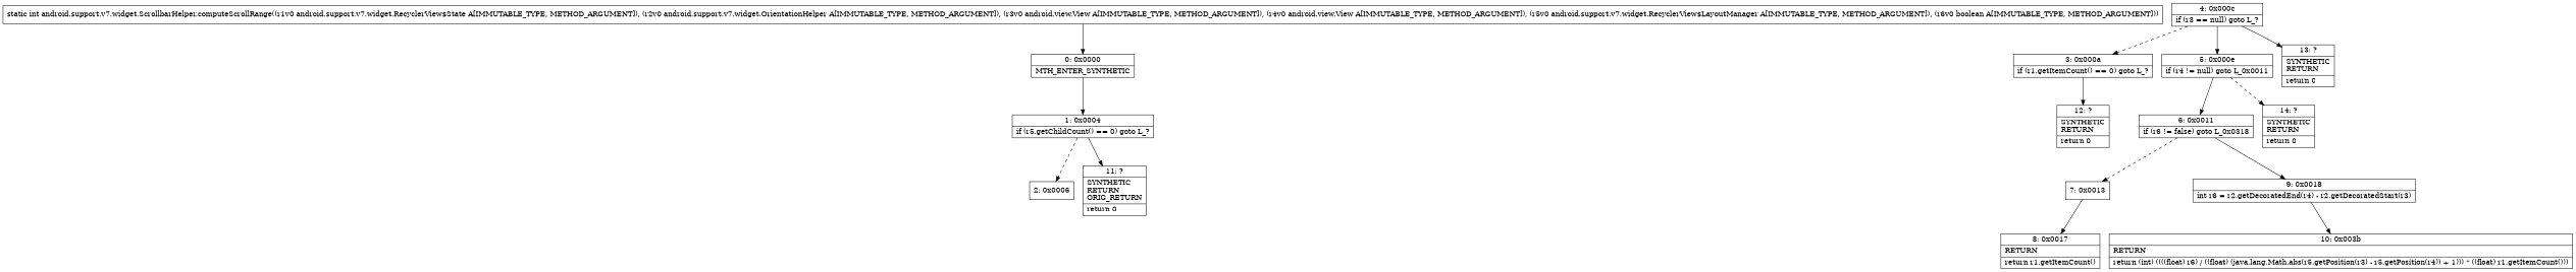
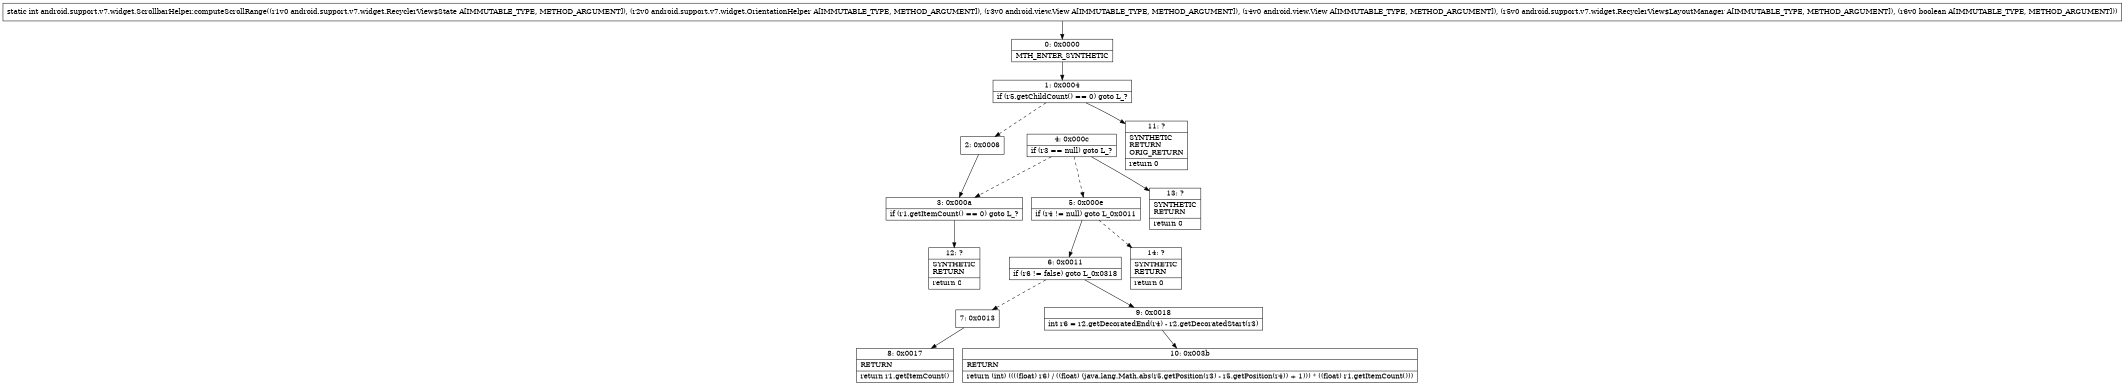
  digraph {
    node [shape=record]
    n1 [label="{0\:\ 0x0000|MTH_ENTER_SYNTHETIC\l}"]
    n2 [label="{1\:\ 0x0004|if (r5.getChildCount() == 0) goto L_?\l}"]
    n3 [label="{2\:\ 0x0006}"]
    n4 [label="{11\:\ ?|SYNTHETIC\lRETURN\lORIG_RETURN\l|return 0\l}"]
    n5 [label="{3\:\ 0x000a|if (r1.getItemCount() == 0) goto L_?\l}"]
    n6 [label="{12\:\ ?|SYNTHETIC\lRETURN\l|return 0\l}"]
    n7 [label="{4\:\ 0x000c|if (r3 == null) goto L_?\l}"]
    n8 [label="{5\:\ 0x000e|if (r4 != null) goto L_0x0011\l}"]
    n9 [label="{13\:\ ?|SYNTHETIC\lRETURN\l|return 0\l}"]
    n10 [label="{6\:\ 0x0011|if (r6 != false) goto L_0x0318\l}"]
    n11 [label="{14\:\ ?|SYNTHETIC\lRETURN\l|return 0\l}"]
    n12 [label="{7\:\ 0x0013}"]
    n13 [label="{9\:\ 0x0018|int r6 = r2.getDecoratedEnd(r4) \- r2.getDecoratedStart(r3)\l}"]
    n14 [label="{8\:\ 0x0017|RETURN\l|return r1.getItemCount()\l}"]
    n15 [label="{10\:\ 0x003b|RETURN\l|return (int) ((((float) r6) \/ ((float) (java.lang.Math.abs(r5.getPosition(r3) \- r5.getPosition(r4)) + 1))) * ((float) r1.getItemCount()))\l}"]
    n16 [label="{static int android.support.v7.widget.ScrollbarHelper.computeScrollRange((r1v0 android.support.v7.widget.RecyclerView$State A[IMMUTABLE_TYPE, METHOD_ARGUMENT]), (r2v0 android.support.v7.widget.OrientationHelper A[IMMUTABLE_TYPE, METHOD_ARGUMENT]), (r3v0 android.view.View A[IMMUTABLE_TYPE, METHOD_ARGUMENT]), (r4v0 android.view.View A[IMMUTABLE_TYPE, METHOD_ARGUMENT]), (r5v0 android.support.v7.widget.RecyclerView$LayoutManager A[IMMUTABLE_TYPE, METHOD_ARGUMENT]), (r6v0 boolean A[IMMUTABLE_TYPE, METHOD_ARGUMENT])) }"]
    n1 -> n2
    n2 -> n3 [style=dashed]
    n2 -> n4
+   n3 -> n5
    n5 -> n6
    n7 -> n5 [style=dashed]
-   n7 -> n8 [style=solid]
+   n7 -> n8 [style=dashed]
    n7 -> n9
    n8 -> n10
    n8 -> n11 [style=dashed]
    n10 -> n12 [style=dashed]
    n10 -> n13
    n12 -> n14
    n13 -> n15
    n16 -> n1
  }
